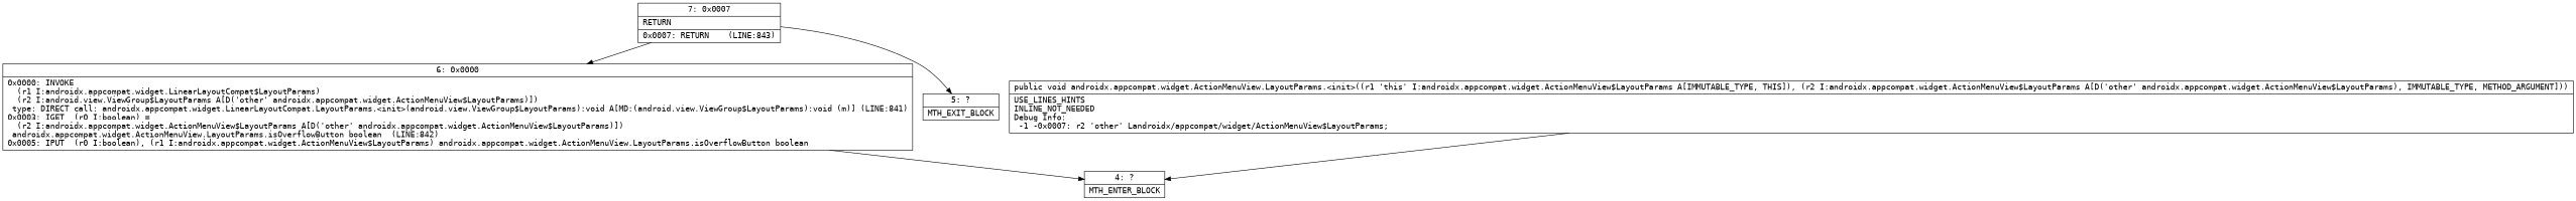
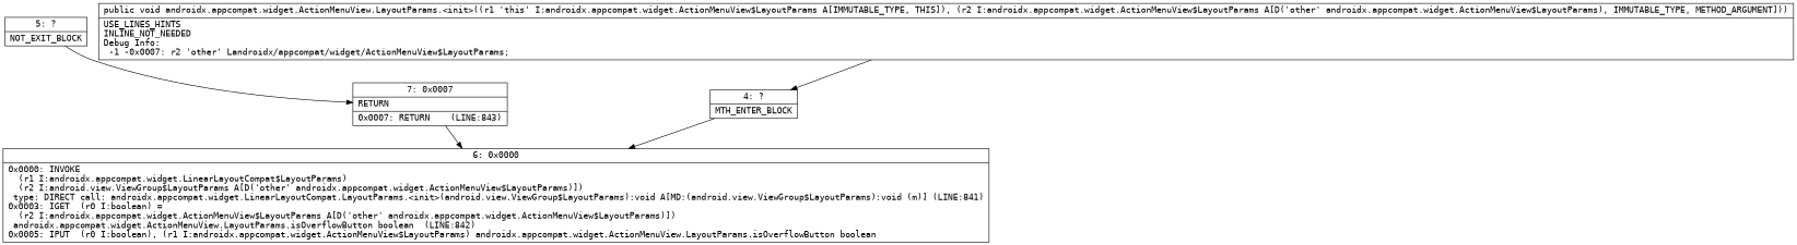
  digraph {
    fontname="DejaVu Sans Mono"
    node [fontname="DejaVu Sans Mono" shape=record]
    edge [fontname="DejaVu Sans Mono"]
    n1 [label="{4\:\ ?|MTH_ENTER_BLOCK\l}"]
    n2 [label="{6\:\ 0x0000|0x0000: INVOKE  \l  (r1 I:androidx.appcompat.widget.LinearLayoutCompat$LayoutParams)\l  (r2 I:android.view.ViewGroup$LayoutParams A[D('other' androidx.appcompat.widget.ActionMenuView$LayoutParams)])\l type: DIRECT call: androidx.appcompat.widget.LinearLayoutCompat.LayoutParams.\<init\>(android.view.ViewGroup$LayoutParams):void A[MD:(android.view.ViewGroup$LayoutParams):void (m)] (LINE:841)\l0x0003: IGET  (r0 I:boolean) = \l  (r2 I:androidx.appcompat.widget.ActionMenuView$LayoutParams A[D('other' androidx.appcompat.widget.ActionMenuView$LayoutParams)])\l androidx.appcompat.widget.ActionMenuView.LayoutParams.isOverflowButton boolean  (LINE:842)\l0x0005: IPUT  (r0 I:boolean), (r1 I:androidx.appcompat.widget.ActionMenuView$LayoutParams) androidx.appcompat.widget.ActionMenuView.LayoutParams.isOverflowButton boolean \l}"]
    n3 [label="{7\:\ 0x0007|RETURN\l|0x0007: RETURN    (LINE:843)\l}"]
-   n4 [label="{5\:\ ?|MTH_EXIT_BLOCK\l}"]
+   n4 [label="{5\:\ ?|NOT_EXIT_BLOCK\l}"]
    n5 [label="{public void androidx.appcompat.widget.ActionMenuView.LayoutParams.\<init\>((r1 'this' I:androidx.appcompat.widget.ActionMenuView$LayoutParams A[IMMUTABLE_TYPE, THIS]), (r2 I:androidx.appcompat.widget.ActionMenuView$LayoutParams A[D('other' androidx.appcompat.widget.ActionMenuView$LayoutParams), IMMUTABLE_TYPE, METHOD_ARGUMENT]))  | USE_LINES_HINTS\lINLINE_NOT_NEEDED\lDebug Info:\l  \-1 \-0x0007: r2 'other' Landroidx\/appcompat\/widget\/ActionMenuView$LayoutParams;\l}"]
-   n2 -> n1
+   n1 -> n2
    n3 -> n2
-   n3 -> n4
+   n4 -> n3
    n5 -> n1
  }
